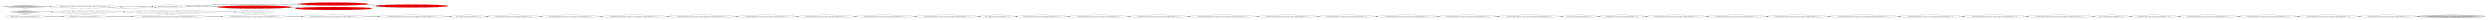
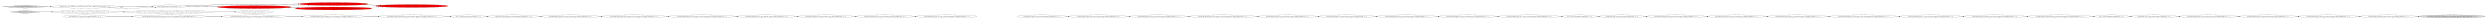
  digraph {
    fontname="PT Serif"
    rankdir=LR
    node [fillcolor=white fontname="PT Serif" shape=ellipse style=filled]
    edge [fontname="PT Serif" style=bold]
    n1 [label="assertEquals(Optional.of(\"2014\"),entry.getField(\"year\"))@@@42@@@['0', '0', '1']"]
    n2 [label="assertEquals(Optional.of(\"58\"),entry.getField(\"pages\"))@@@43@@@['0', '0', '1']"]
    n3 [label="assertEquals(Optional.of(\"Test\"),entry.getField(\"address\"))@@@44@@@['0', '0', '1']"]
    n4 [label="assertEquals(Optional.of(\"28\"),entry.getField(\"volume\"))@@@17@@@['0', '0', '1']"]
    n5 [label="assertEquals(Optional.of(\"2\"),entry.getField(\"issue\"))@@@18@@@['0', '0', '1']"]
    n6 [label="assertEquals(Optional.of(\"2015\"),entry.getField(\"year\"))@@@19@@@['0', '0', '1']"]
    n7 [label="Path file = Paths.get(.getResource(\"OvidImporterTest1.txt\").toURI())@@@3@@@['0', '0', '1']"]
    n8 [label="List<BibEntry> entries = importer.importDatabase(file,StandardCharsets.UTF_8).getDatabase().getEntries()@@@4@@@['0', '0', '1']"]
    n9 [label="assertEquals(5,entries.size())@@@5@@@['0', '0', '1']"]
    n10 [label="assertEquals(Optional.of(\"Very Long Title\"),entry.getField(\"booktitle\"))@@@36@@@['0', '0', '1']"]
    n11 [label="assertEquals(Optional.of(\"103--106\"),entry.getField(\"pages\"))@@@37@@@['0', '0', '1']"]
    n12 [label="assertEquals(Optional.of(\"Address\"),entry.getField(\"address\"))@@@38@@@['0', '0', '1']"]
    n13 [label="assertEquals(Optional.of(\"Mustermann and Musterfrau\"),entry.getField(\"author\"))@@@8@@@['0', '0', '1']"]
    n14 [label="assertEquals(Optional.of(\"Short abstract\"),entry.getField(\"abstract\"))@@@9@@@['0', '0', '1']"]
    n15 [label="assertEquals(Optional.of(\"Musterbuch\"),entry.getField(\"title\"))@@@10@@@['0', '0', '1']"]
    n16 [label="assertEquals(Optional.of(\"2015\"),entry.getField(\"year\"))@@@34@@@['0', '0', '1']"]
    n17 [label="assertEquals(Optional.of(\"Editor\"),entry.getField(\"editor\"))@@@35@@@['0', '0', '1']"]
    n18 [fillcolor=red label="Assert.assertEquals(Optional.of(\"Best of JabRef\"),entry.getField(FieldName.JOURNAL))@@@6@@@['1', '0', '0']"]
    n19 [fillcolor=red label="assertEquals(Optional.of(\"Best of JabRef\"),entry.getField(FieldName.JOURNAL))@@@6@@@['0', '1', '0']"]
    n20 [label="entry = entries.get(4)@@@40@@@['0', '0', '1']"]
    n21 [label="assertEquals(\"article\",entry.getType())@@@41@@@['0', '0', '1']"]
    n22 [label="assertEquals(Optional.of(\"103--106\"),entry.getField(\"pages\"))@@@20@@@['0', '0', '1']"]
-   n23 [label="entry = entries.get(2)@@@21@@@['0', '0', '1']"]
    n24 [label="assertEquals(\"incollection\",entry.getType())@@@22@@@['0', '0', '1']"]
-   n25 [label="BibEntry entry = entries.get(0)@@@6@@@['0', '0', '1']"]
    n26 [label="assertEquals(\"misc\",entry.getType())@@@7@@@['0', '0', '1']"]
    n27 [label="BibEntry entry = new BibEntry().withField(\"journaltitle\",\"Best of JabRef\")@@@3@@@['1', '1', '0']"]
    n28 [label="worker.cleanup(entry)@@@4@@@['1', '1', '0']"]
    n29 [label="assertEquals(Optional.of(\"Max\"),entry.getField(\"author\"))@@@33@@@['0', '0', '1']"]
    n30 [label="assertEquals(Optional.of(\"Publisher\"),entry.getField(\"publisher\"))@@@39@@@['0', '0', '1']"]
    n31 [label="entry = entries.get(1)@@@12@@@['0', '0', '1']"]
    n32 [label="assertEquals(\"inproceedings\",entry.getType())@@@13@@@['0', '0', '1']"]
    n33 [label="assertEquals(Optional.of(\"Max\"),entry.getField(\"editor\"))@@@14@@@['0', '0', '1']"]
    n34 [label="assertEquals(Optional.of(\"Very Long Title\"),entry.getField(\"journal\"))@@@16@@@['0', '0', '1']"]
    n35 [fillcolor=red label="assertEquals(Optional.empty(),entry.getField(FieldName.JOURNALTITLE))@@@5@@@['0', '1', '0']"]
    n36 [fillcolor=lightgray label="assertEquals(Optional.of(\"TestPublisher\"),entry.getField(\"publisher\"))@@@46@@@['0', '0', '1']"]
    n37 [fillcolor=red label="Assert.assertEquals(Optional.empty(),entry.getField(FieldName.JOURNALTITLE))@@@5@@@['1', '0', '0']"]
    n38 [fillcolor=lightgray label="cleanupMovesJournaltitleToJournal['1', '0', '0']" shape=diamond]
    n39 [label="assertEquals(Optional.of(\"Max the Editor\"),entry.getField(\"title\"))@@@15@@@['0', '0', '1']"]
    n40 [label="assertEquals(Optional.of(\"Max\"),entry.getField(\"author\"))@@@23@@@['0', '0', '1']"]
    n41 [label="assertEquals(Optional.of(\"Einleitung\"),entry.getField(\"chaptertitle\"))@@@11@@@['0', '0', '1']"]
    n42 [label="assertEquals(Optional.of(\"2\"),entry.getField(\"issue\"))@@@27@@@['0', '0', '1']"]
    n43 [label="assertEquals(Optional.of(\"April\"),entry.getField(\"month\"))@@@28@@@['0', '0', '1']"]
    n44 [label="assertEquals(Optional.of(\"2015\"),entry.getField(\"year\"))@@@29@@@['0', '0', '1']"]
    n45 [label="assertEquals(Optional.of(\"28\"),entry.getField(\"volume\"))@@@26@@@['0', '0', '1']"]
    n46 [label="assertEquals(Optional.of(\"Test\"),entry.getField(\"title\"))@@@24@@@['0', '0', '1']"]
    n47 [label="assertEquals(Optional.empty(),entry.getField(\"title\"))@@@45@@@['0', '0', '1']"]
    n48 [label="assertEquals(Optional.of(\"Very Long Title\"),entry.getField(\"journal\"))@@@25@@@['0', '0', '1']"]
    n49 [label="assertEquals(Optional.of(\"103--106\"),entry.getField(\"pages\"))@@@30@@@['0', '0', '1']"]
    n50 [label="entry = entries.get(3)@@@31@@@['0', '0', '1']"]
    n51 [label="assertEquals(\"book\",entry.getType())@@@32@@@['0', '0', '1']"]
    n52 [fillcolor=lightgray label="testImportEntries1['0', '0', '1']" shape=diamond]
    n1 -> n2
    n2 -> n3
    n3 -> n47
    n4 -> n5
    n5 -> n6
    n6 -> n22
    n7 -> n8
    n8 -> n9
    n10 -> n11
    n11 -> n12
    n12 -> n30
    n13 -> n14
    n14 -> n15
    n15 -> n41
    n16 -> n17
    n17 -> n10
    n18 -> n19 [label=0 style=dashed]
    n20 -> n21
    n21 -> n1
-   n22 -> n23
-   n23 -> n24
    n24 -> n40
-   n25 -> n26
    n26 -> n13
    n27 -> n28
    n27 -> n28 [label=entry style=solid]
    n28 -> n35
    n28 -> n37
    n29 -> n16
    n30 -> n20
    n31 -> n32
    n32 -> n33
    n33 -> n39
    n34 -> n4
    n35 -> n19
    n37 -> n18
    n37 -> n35 [label=0 style=dashed]
    n38 -> n27
    n39 -> n34
    n40 -> n46
    n41 -> n31
    n42 -> n43
    n43 -> n44
    n44 -> n49
    n45 -> n42
    n46 -> n48
    n47 -> n36
    n48 -> n45
    n49 -> n50
    n50 -> n51
    n51 -> n29
    n52 -> n7
  }
